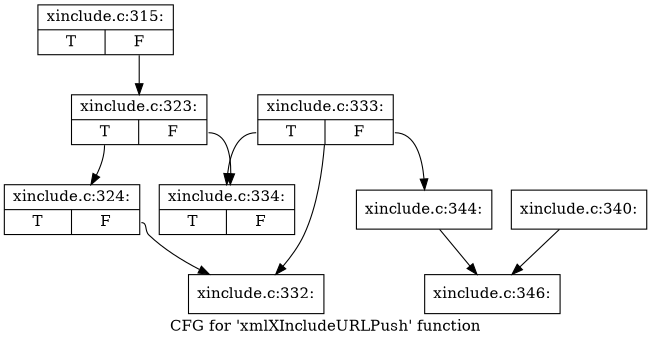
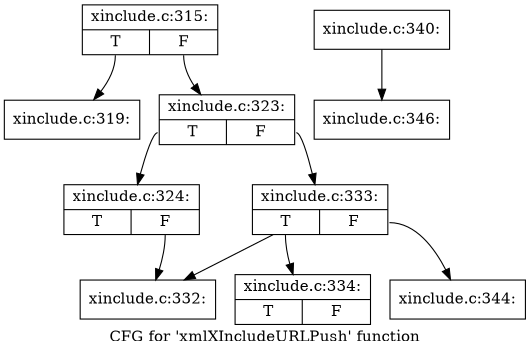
  digraph {
    fontname="DejaVu Serif"
    label="CFG for 'xmlXIncludeURLPush' function"
    node [fontname="DejaVu Serif" shape=record]
    edge [fontname="DejaVu Serif" tailport=s1]
    n1 [label="{xinclude.c:315:|{<s0>T|<s1>F}}"]
+   n2 [label="{xinclude.c:319:}"]
    n3 [label="{xinclude.c:323:|{<s0>T|<s1>F}}"]
    n4 [label="{xinclude.c:324:|{<s0>T|<s1>F}}"]
    n5 [label="{xinclude.c:333:|{<s0>T|<s1>F}}"]
    n6 [label="{xinclude.c:346:}"]
    n7 [label="{xinclude.c:332:}"]
    n8 [label="{xinclude.c:334:|{<s0>T|<s1>F}}"]
    n9 [label="{xinclude.c:344:}"]
    n10 [label="{xinclude.c:340:}"]
+   n1 -> n2 [tailport=s0]
    n1 -> n3
    n3 -> n4 [tailport=s0]
-   n3 -> n8
+   n3 -> n5
    n4 -> n7
    n5 -> n7 [tailport=""]
    n5 -> n8 [tailport=s0]
    n5 -> n9
-   n9 -> n6 [tailport=""]
    n10 -> n6 [tailport=""]
  }
